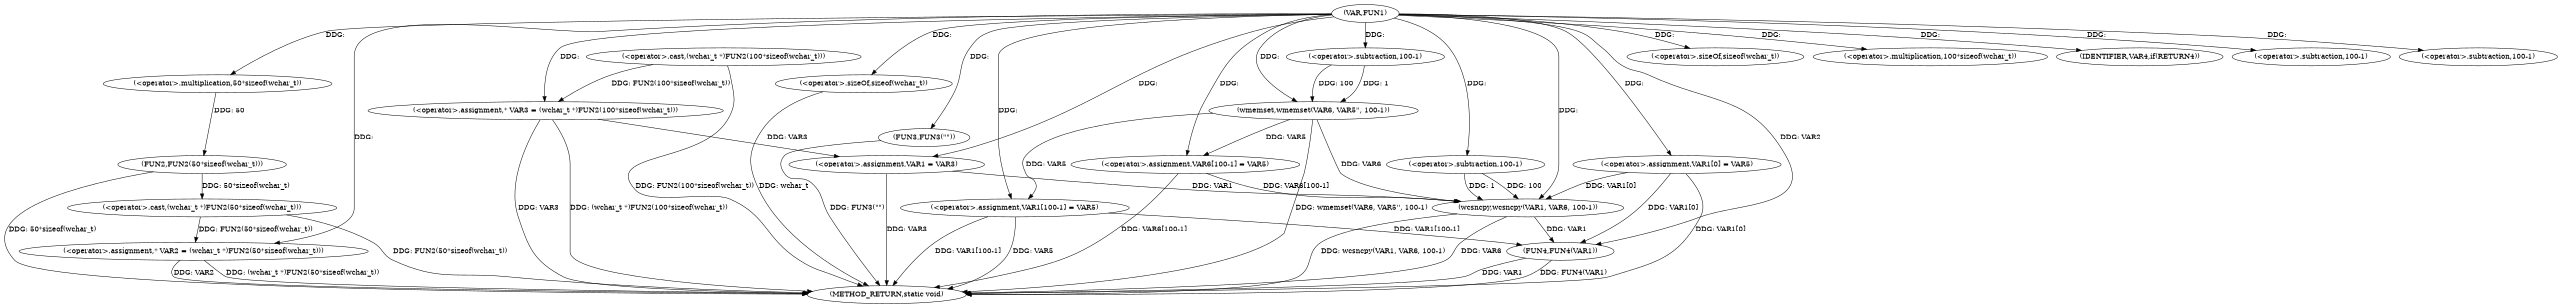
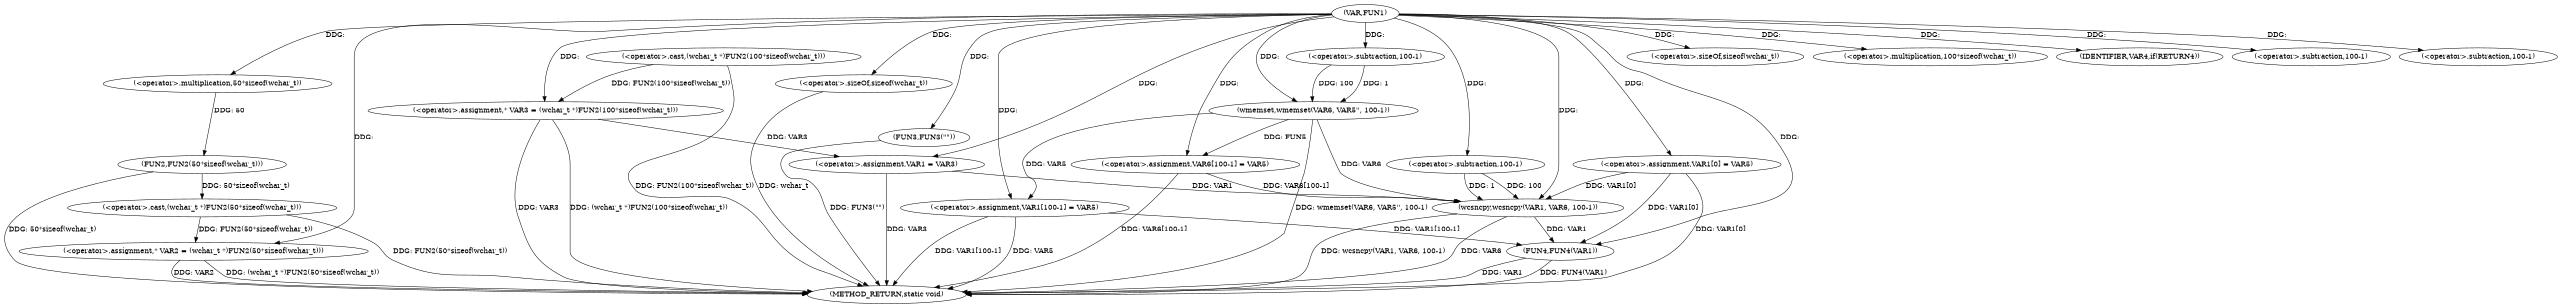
  digraph {
    n1 [label="(VAR,FUN1)"]
    n2 [label="(<operator>.assignment,* VAR2 = (wchar_t *)FUN2(50*sizeof(wchar_t)))"]
    n3 [label="(<operator>.multiplication,50*sizeof(wchar_t))"]
    n4 [label="(<operator>.sizeOf,sizeof(wchar_t))"]
    n5 [label="(<operator>.assignment,* VAR3 = (wchar_t *)FUN2(100*sizeof(wchar_t)))"]
    n6 [label="(<operator>.multiplication,100*sizeof(wchar_t))"]
    n7 [label="(<operator>.sizeOf,sizeof(wchar_t))"]
    n8 [label="(IDENTIFIER,VAR4,if(RETURN4))"]
    n9 [label="(FUN3,FUN3(\"\"))"]
    n10 [label="(<operator>.assignment,VAR1 = VAR3)"]
    n11 [label="(<operator>.assignment,VAR1[0] = VAR5)"]
    n12 [label="(wmemset,wmemset(VAR6, VAR5'', 100-1))"]
    n13 [label="(<operator>.subtraction,100-1)"]
    n14 [label="(<operator>.assignment,VAR6[100-1] = VAR5)"]
    n15 [label="(<operator>.subtraction,100-1)"]
    n16 [label="(wcsncpy,wcsncpy(VAR1, VAR6, 100-1))"]
    n17 [label="(<operator>.subtraction,100-1)"]
    n18 [label="(<operator>.assignment,VAR1[100-1] = VAR5)"]
    n19 [label="(<operator>.subtraction,100-1)"]
    n20 [label="(FUN4,FUN4(VAR1))"]
    n21 [label="(METHOD_RETURN,static void)"]
    n22 [label="(FUN2,FUN2(50*sizeof(wchar_t)))"]
    n23 [label="(<operator>.cast,(wchar_t *)FUN2(50*sizeof(wchar_t)))"]
    n24 [label="(<operator>.cast,(wchar_t *)FUN2(100*sizeof(wchar_t)))"]
    n1 -> n2 [label="DDG: "]
    n1 -> n3 [label="DDG: "]
    n1 -> n4 [label="DDG: "]
    n1 -> n5 [label="DDG: "]
    n1 -> n6 [label="DDG: "]
    n1 -> n7 [label="DDG: "]
    n1 -> n8 [label="DDG: "]
    n1 -> n9 [label="DDG: "]
    n1 -> n10 [label="DDG: "]
    n1 -> n11 [label="DDG: "]
    n1 -> n12 [label="DDG: "]
    n1 -> n13 [label="DDG: "]
    n1 -> n14 [label="DDG: "]
    n1 -> n15 [label="DDG: "]
    n1 -> n16 [label="DDG: "]
    n1 -> n17 [label="DDG: "]
    n1 -> n18 [label="DDG: "]
    n1 -> n19 [label="DDG: "]
-   n1 -> n20 [label="DDG: VAR2"]
+   n1 -> n20 [label="DDG: "]
    n2 -> n21 [label="DDG: VAR2"]
    n2 -> n21 [label="DDG: (wchar_t *)FUN2(50*sizeof(wchar_t))"]
    n3 -> n22 [label="DDG: 50"]
    n5 -> n10 [label="DDG: VAR3"]
    n5 -> n21 [label="DDG: VAR3"]
    n5 -> n21 [label="DDG: (wchar_t *)FUN2(100*sizeof(wchar_t))"]
    n7 -> n21 [label="DDG: wchar_t"]
    n9 -> n21 [label="DDG: FUN3(\"\")"]
    n10 -> n16 [label="DDG: VAR1"]
    n10 -> n21 [label="DDG: VAR3"]
    n11 -> n16 [label="DDG: VAR1[0]"]
    n11 -> n20 [label="DDG: VAR1[0]"]
    n11 -> n21 [label="DDG: VAR1[0]"]
-   n12 -> n14 [label="DDG: VAR5"]
+   n12 -> n14 [label="DDG: FUN5"]
    n12 -> n16 [label="DDG: VAR6"]
    n12 -> n18 [label="DDG: VAR5"]
    n12 -> n21 [label="DDG: wmemset(VAR6, VAR5'', 100-1)"]
    n13 -> n12 [label="DDG: 100"]
    n13 -> n12 [label="DDG: 1"]
    n14 -> n16 [label="DDG: VAR6[100-1]"]
    n14 -> n21 [label="DDG: VAR6[100-1]"]
    n16 -> n20 [label="DDG: VAR1"]
    n16 -> n21 [label="DDG: wcsncpy(VAR1, VAR6, 100-1)"]
    n16 -> n21 [label="DDG: VAR6"]
    n17 -> n16 [label="DDG: 100"]
    n17 -> n16 [label="DDG: 1"]
    n18 -> n20 [label="DDG: VAR1[100-1]"]
    n18 -> n21 [label="DDG: VAR5"]
    n18 -> n21 [label="DDG: VAR1[100-1]"]
    n20 -> n21 [label="DDG: FUN4(VAR1)"]
    n20 -> n21 [label="DDG: VAR1"]
    n22 -> n21 [label="DDG: 50*sizeof(wchar_t)"]
    n22 -> n23 [label="DDG: 50*sizeof(wchar_t)"]
    n23 -> n2 [label="DDG: FUN2(50*sizeof(wchar_t))"]
    n23 -> n21 [label="DDG: FUN2(50*sizeof(wchar_t))"]
    n24 -> n5 [label="DDG: FUN2(100*sizeof(wchar_t))"]
    n24 -> n21 [label="DDG: FUN2(100*sizeof(wchar_t))"]
  }
